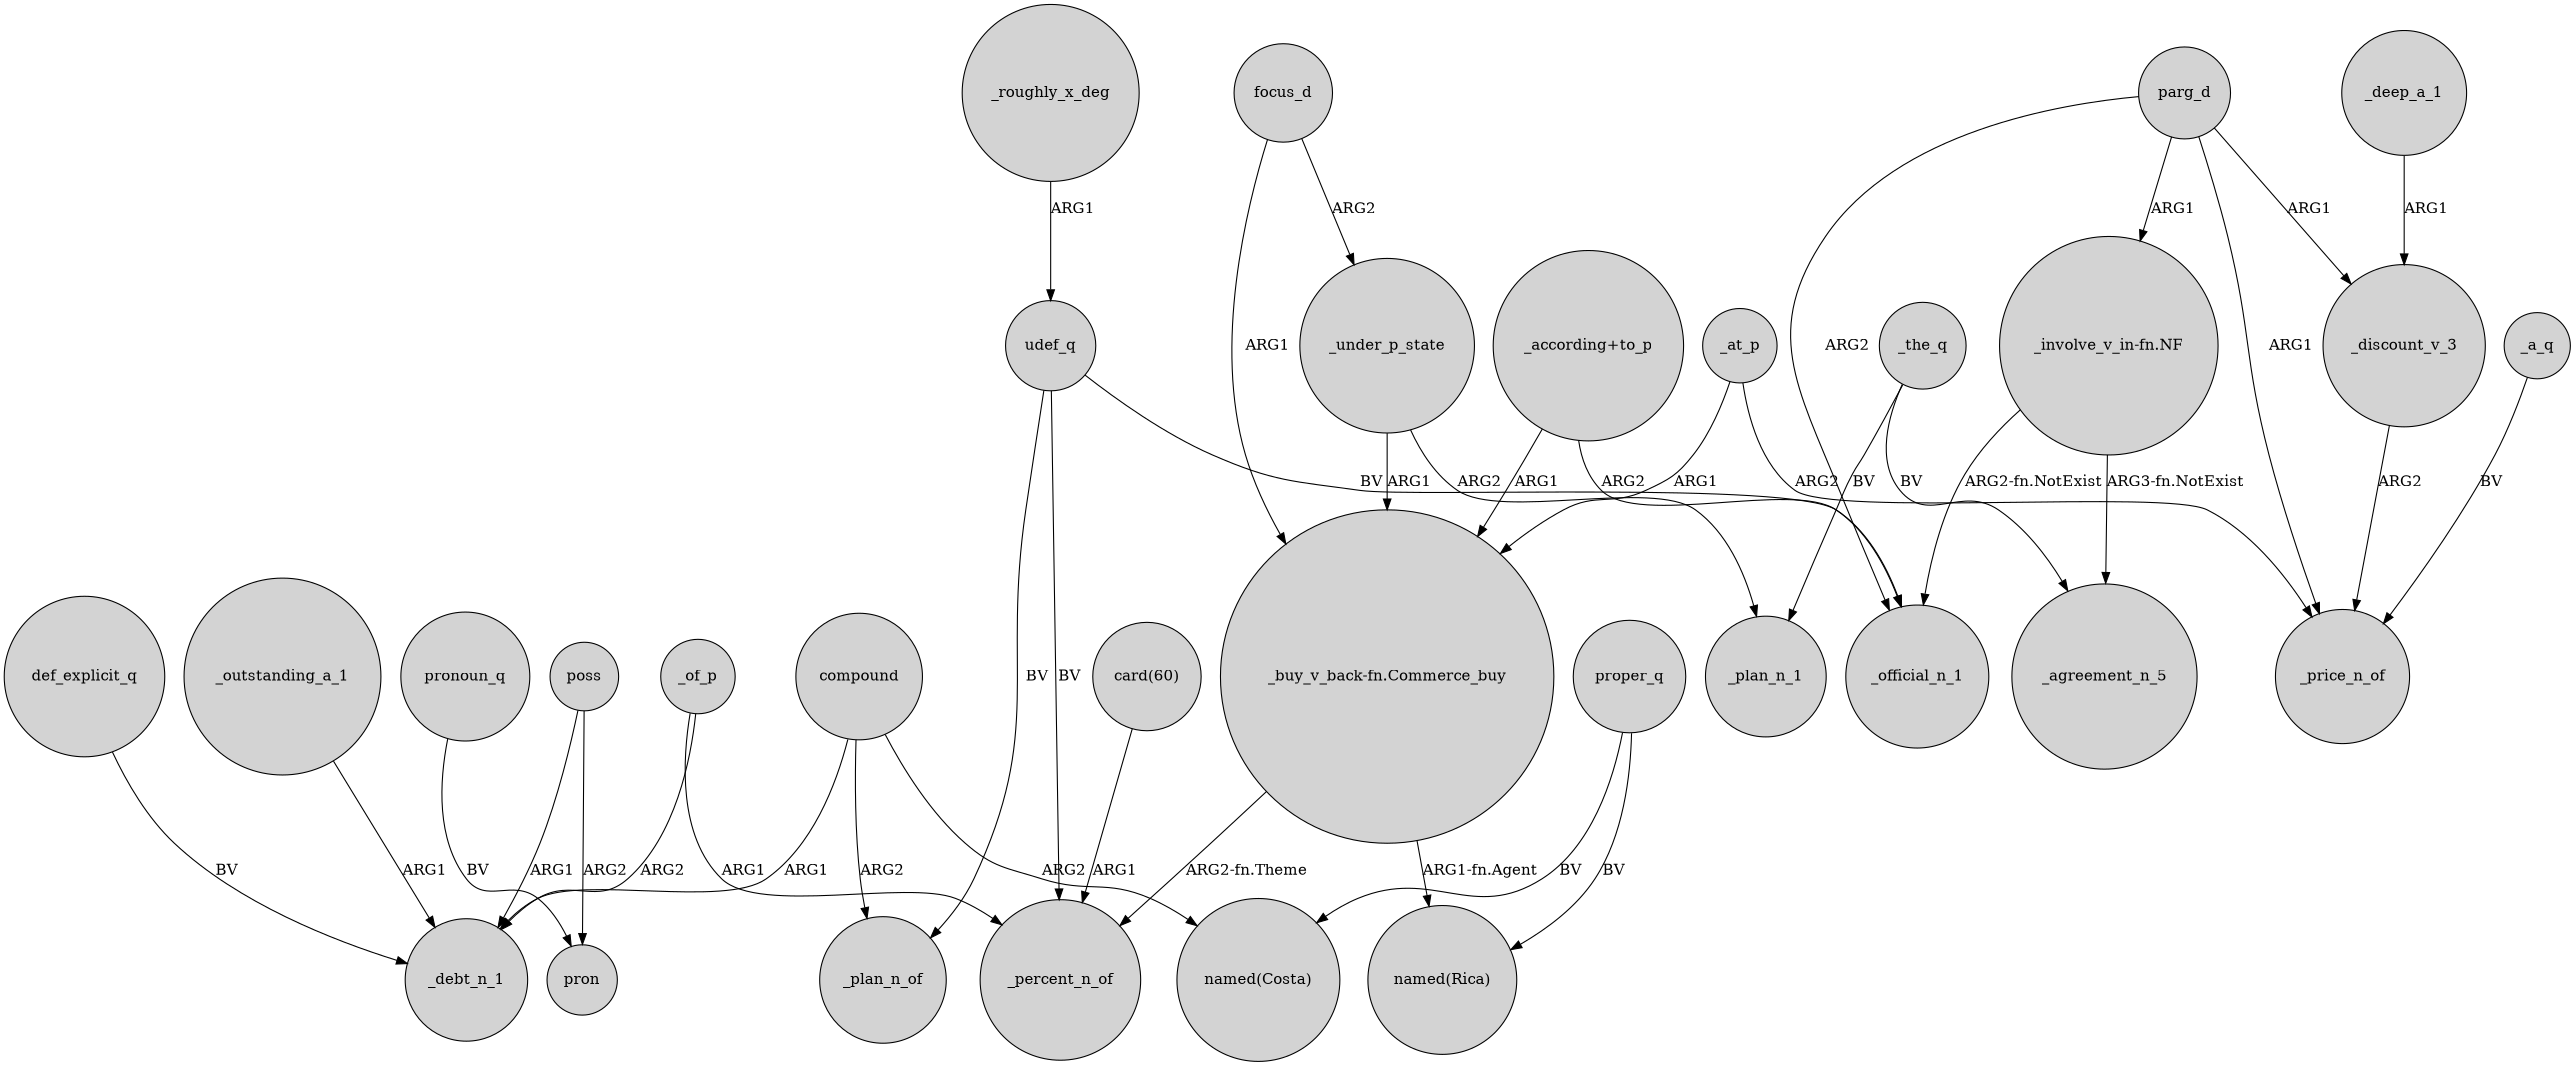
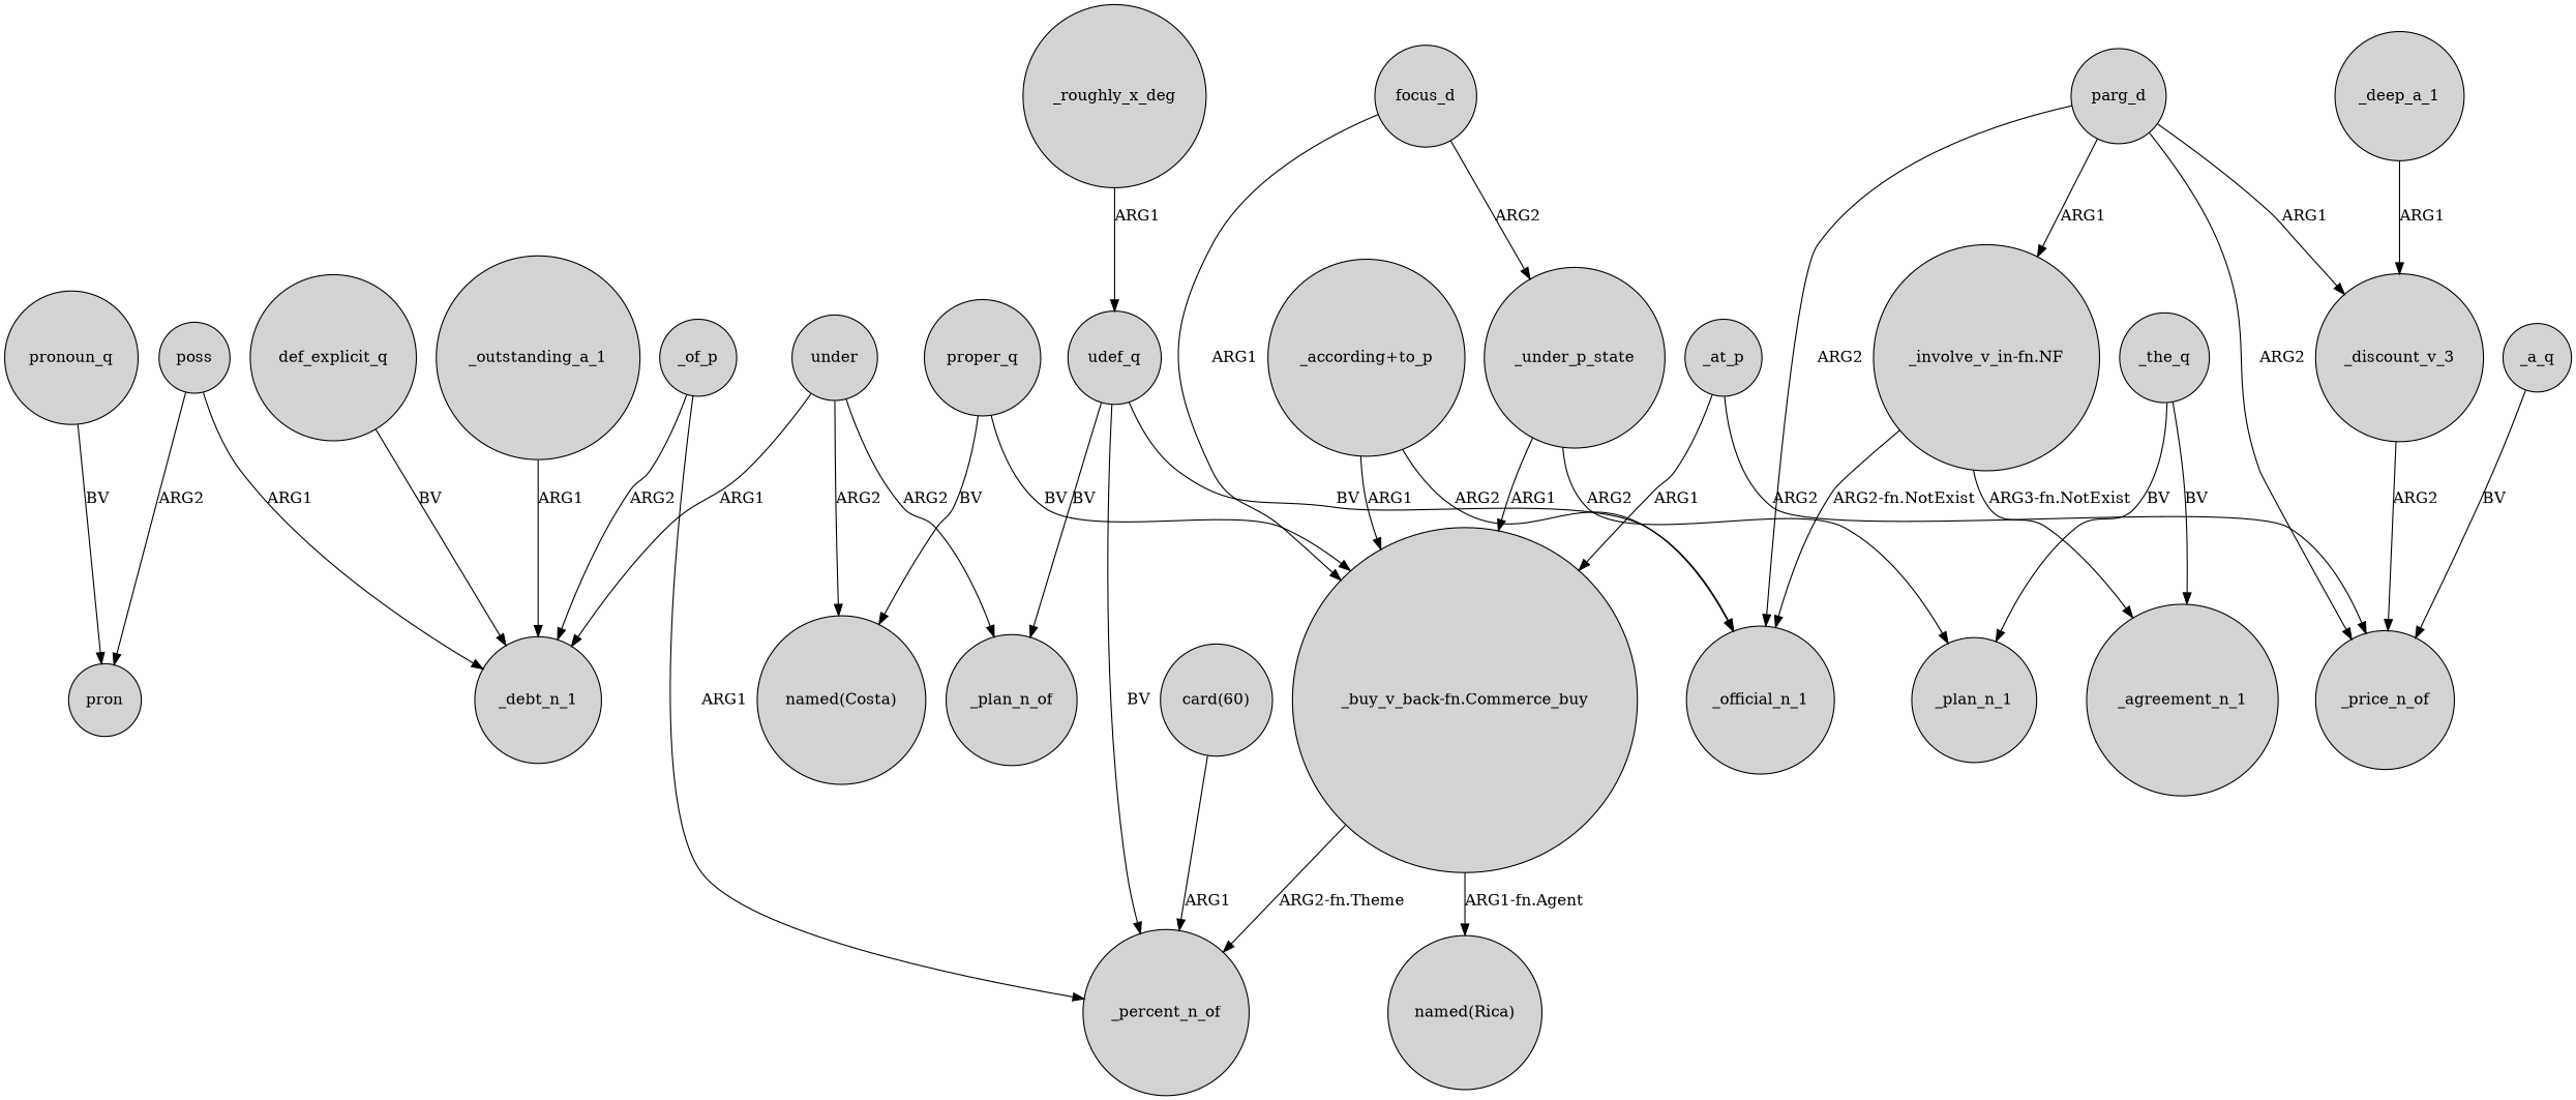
  digraph {
    node [shape=circle style=filled]
    n1 [label=_plan_n_of]
-   compound
+   compound [label=under]
    _debt_n_1
    "named(Costa)"
    _under_p_state
    _plan_n_1
    "_buy_v_back-fn.Commerce_buy"
    "named(Rica)"
    _percent_n_of
    poss
    pron
    proper_q
    "card(60)"
    _outstanding_a_1
    _the_q
-   _agreement_n_1 [label=_agreement_n_5]
+   _agreement_n_1
    _at_p
    _price_n_of
    "_involve_v_in-fn.NF"
    _official_n_1
    n21 [label=_discount_v_3]
    _deep_a_1
    parg_d
    _of_p
    def_explicit_q
    pronoun_q
    udef_q
    "_according+to_p"
    focus_d
    _roughly_x_deg
    _a_q
    compound -> n1 [label=ARG2]
    compound -> _debt_n_1 [label=ARG1]
    compound -> "named(Costa)" [label=ARG2]
    _under_p_state -> _plan_n_1 [label=ARG2]
    _under_p_state -> "_buy_v_back-fn.Commerce_buy" [label=ARG1]
    "_buy_v_back-fn.Commerce_buy" -> "named(Rica)" [label="ARG1-fn.Agent"]
    "_buy_v_back-fn.Commerce_buy" -> _percent_n_of [label="ARG2-fn.Theme"]
    poss -> _debt_n_1 [label=ARG1]
    poss -> pron [label=ARG2]
    proper_q -> "named(Costa)" [label=BV]
-   proper_q -> "named(Rica)" [label=BV]
+   proper_q -> "_buy_v_back-fn.Commerce_buy" [label=BV]
    "card(60)" -> _percent_n_of [label=ARG1]
    _outstanding_a_1 -> _debt_n_1 [label=ARG1]
    _the_q -> _plan_n_1 [label=BV]
    _the_q -> _agreement_n_1 [label=BV]
    _at_p -> "_buy_v_back-fn.Commerce_buy" [label=ARG1]
    _at_p -> _price_n_of [label=ARG2]
    "_involve_v_in-fn.NF" -> _agreement_n_1 [label="ARG3-fn.NotExist"]
    "_involve_v_in-fn.NF" -> _official_n_1 [label="ARG2-fn.NotExist"]
    n21 -> _price_n_of [label=ARG2]
    _deep_a_1 -> n21 [label=ARG1]
-   parg_d -> _price_n_of [label=ARG1]
+   parg_d -> _price_n_of [label=ARG2]
    parg_d -> "_involve_v_in-fn.NF" [label=ARG1]
    parg_d -> _official_n_1 [label=ARG2]
    parg_d -> n21 [label=ARG1]
    _of_p -> _debt_n_1 [label=ARG2]
    _of_p -> _percent_n_of [label=ARG1]
    def_explicit_q -> _debt_n_1 [label=BV]
    pronoun_q -> pron [label=BV]
    udef_q -> n1 [label=BV]
    udef_q -> _percent_n_of [label=BV]
    udef_q -> _official_n_1 [label=BV]
    "_according+to_p" -> "_buy_v_back-fn.Commerce_buy" [label=ARG1]
    "_according+to_p" -> _official_n_1 [label=ARG2]
    focus_d -> _under_p_state [label=ARG2]
    focus_d -> "_buy_v_back-fn.Commerce_buy" [label=ARG1]
    _roughly_x_deg -> udef_q [label=ARG1]
    _a_q -> _price_n_of [label=BV]
  }
